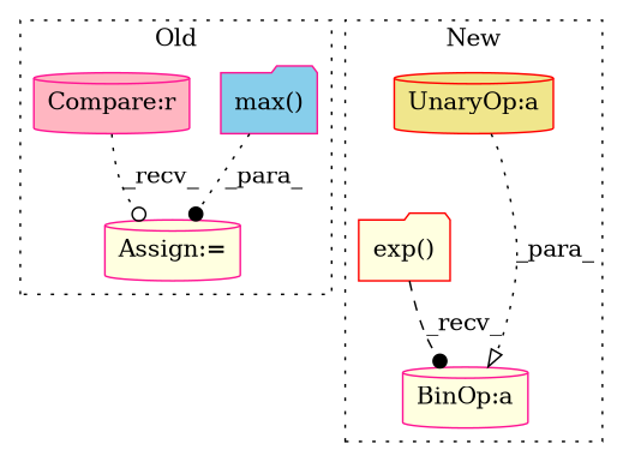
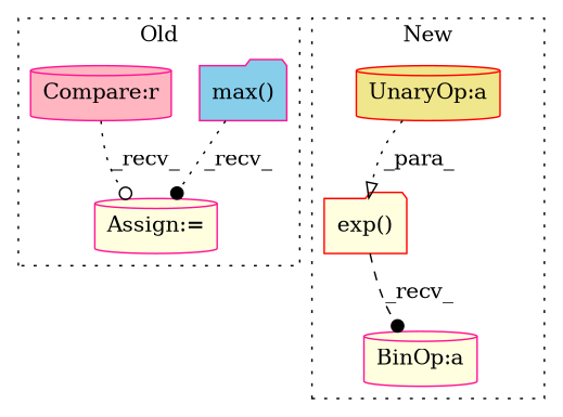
  digraph {
    node [a=75 color=deeppink fillcolor=lightyellow l=23 shape=cylinder style=filled]
    edge [arrowhead=dot style=dotted]
    n1 [fillcolor=skyblue label="max()" s=6132 shape=folder]
    n2 [a=68 l=3 label="Assign:=" s=6067]
    n3 [a=40 fillcolor=lightpink label="Compare:r" s=5858]
    n4 [color=red l="7,1" label="exp()" s="6384,6409" shape=folder]
    n5 [a=82 l=18 label="BinOp:a" s=7302]
    n6 [a=61 color=red fillcolor=khaki l=18 label="UnaryOp:a" s=6391]
    subgraph cluster_1 {
      label=Old
      style=dotted
      n1
      n2
      n3
    }
    subgraph cluster_2 {
      label=New
      style=dotted
      n4
      n5
      n6
    }
-   n1 -> n2 [label=_para_]
+   n1 -> n2 [label=_recv_]
    n3 -> n2 [arrowhead=odot label=_recv_]
    n4 -> n5 [label=_recv_ style=dashed]
-   n6 -> n5 [arrowhead=onormal label=_para_]
+   n6 -> n4 [arrowhead=onormal label=_para_]
  }
